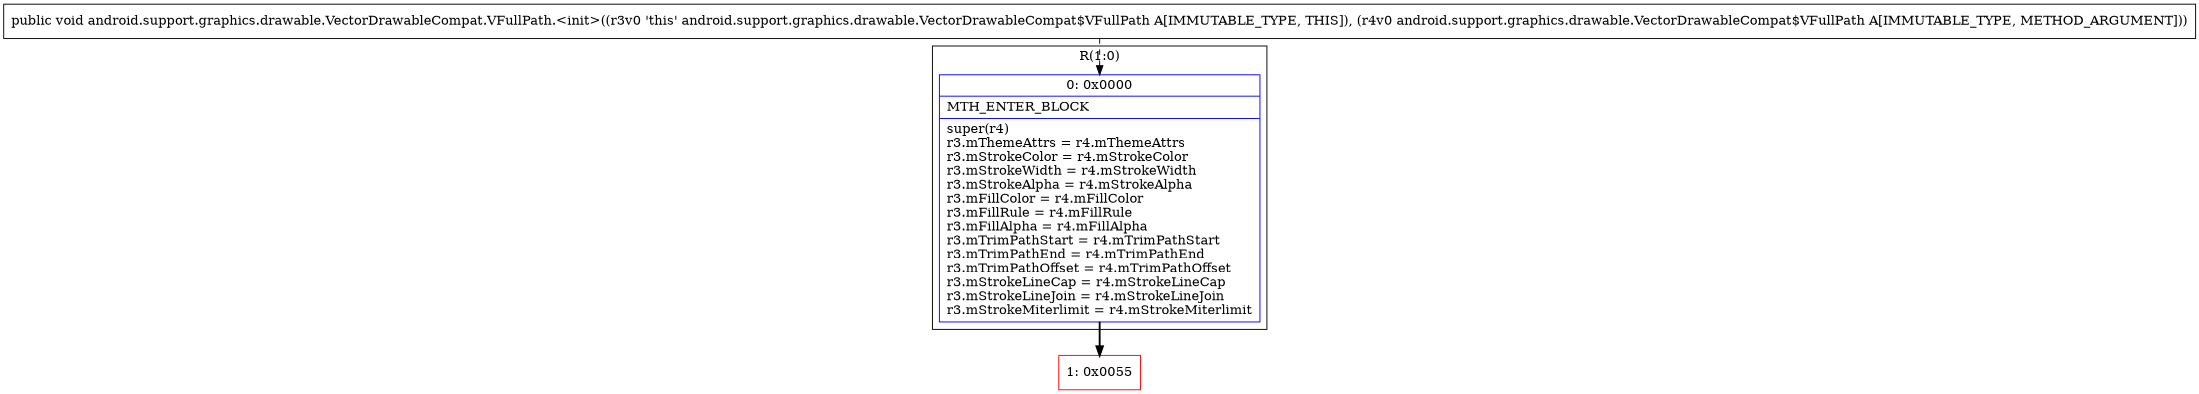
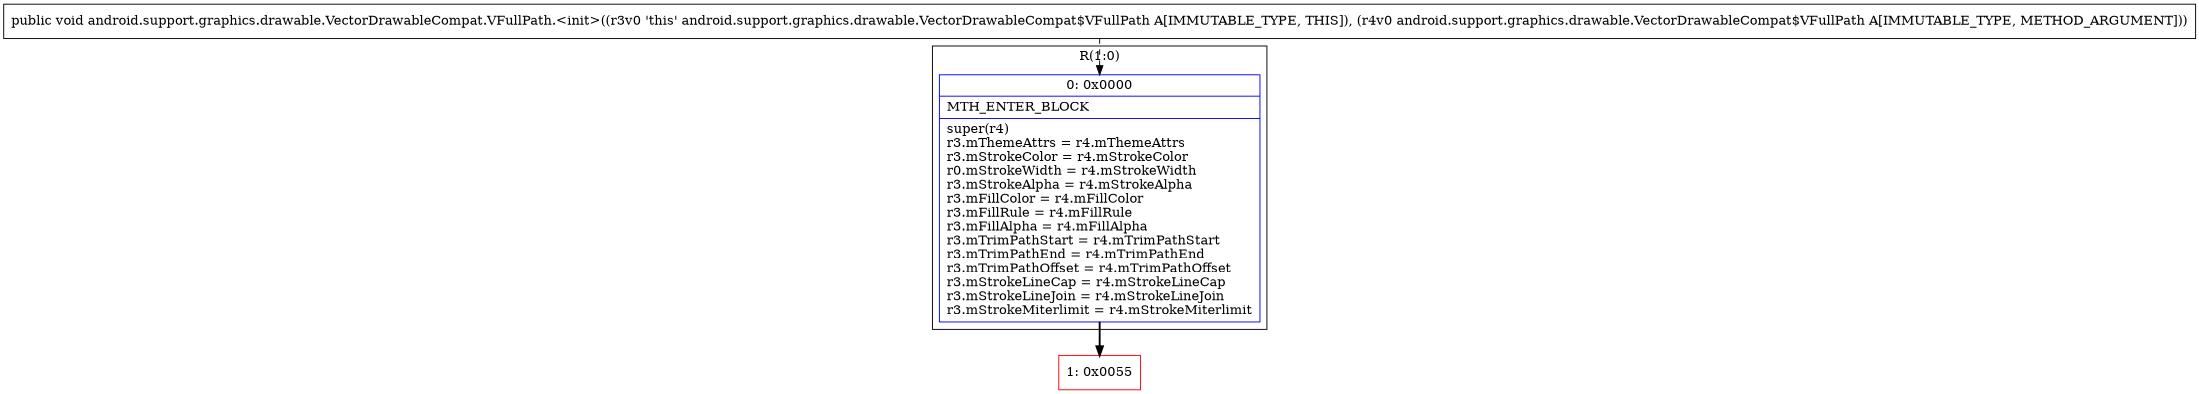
  digraph {
    node [shape=record]
-   n1 [color=blue label="{0\:\ 0x0000|MTH_ENTER_BLOCK\l|super(r4)\lr3.mThemeAttrs = r4.mThemeAttrs\lr3.mStrokeColor = r4.mStrokeColor\lr3.mStrokeWidth = r4.mStrokeWidth\lr3.mStrokeAlpha = r4.mStrokeAlpha\lr3.mFillColor = r4.mFillColor\lr3.mFillRule = r4.mFillRule\lr3.mFillAlpha = r4.mFillAlpha\lr3.mTrimPathStart = r4.mTrimPathStart\lr3.mTrimPathEnd = r4.mTrimPathEnd\lr3.mTrimPathOffset = r4.mTrimPathOffset\lr3.mStrokeLineCap = r4.mStrokeLineCap\lr3.mStrokeLineJoin = r4.mStrokeLineJoin\lr3.mStrokeMiterlimit = r4.mStrokeMiterlimit\l}"]
+   n1 [color=blue label="{0\:\ 0x0000|MTH_ENTER_BLOCK\l|super(r4)\lr3.mThemeAttrs = r4.mThemeAttrs\lr3.mStrokeColor = r4.mStrokeColor\lr0.mStrokeWidth = r4.mStrokeWidth\lr3.mStrokeAlpha = r4.mStrokeAlpha\lr3.mFillColor = r4.mFillColor\lr3.mFillRule = r4.mFillRule\lr3.mFillAlpha = r4.mFillAlpha\lr3.mTrimPathStart = r4.mTrimPathStart\lr3.mTrimPathEnd = r4.mTrimPathEnd\lr3.mTrimPathOffset = r4.mTrimPathOffset\lr3.mStrokeLineCap = r4.mStrokeLineCap\lr3.mStrokeLineJoin = r4.mStrokeLineJoin\lr3.mStrokeMiterlimit = r4.mStrokeMiterlimit\l}"]
    n2 [color=red label="{1\:\ 0x0055}"]
    n3 [label="{public void android.support.graphics.drawable.VectorDrawableCompat.VFullPath.\<init\>((r3v0 'this' android.support.graphics.drawable.VectorDrawableCompat$VFullPath A[IMMUTABLE_TYPE, THIS]), (r4v0 android.support.graphics.drawable.VectorDrawableCompat$VFullPath A[IMMUTABLE_TYPE, METHOD_ARGUMENT])) }"]
    subgraph cluster_1 {
      label="R(1:0)"
      n1
    }
    n1 -> n2 [style=bold]
    n3 -> n1 [style=dashed]
  }
